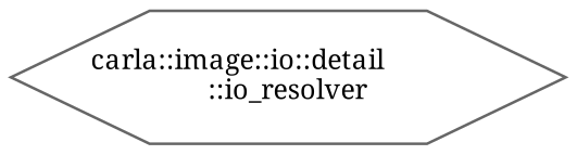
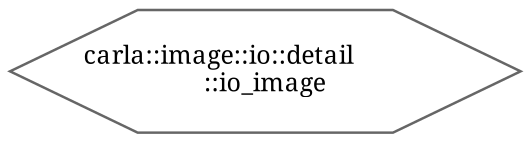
  digraph {
    rankdir=LR
    fontname="Noto Serif"
-   n1 [color=gray40 fillcolor=white fontname="Noto Serif" fontsize=10 height=0.2 label="carla::image::io::detail\l::io_resolver" shape=hexagon style=filled width=0.4]
+   n1 [color=gray40 fillcolor=white fontname="Noto Serif" fontsize=10 height=0.2 label="carla::image::io::detail\l::io_image" shape=hexagon style=filled width=0.4]
  }
